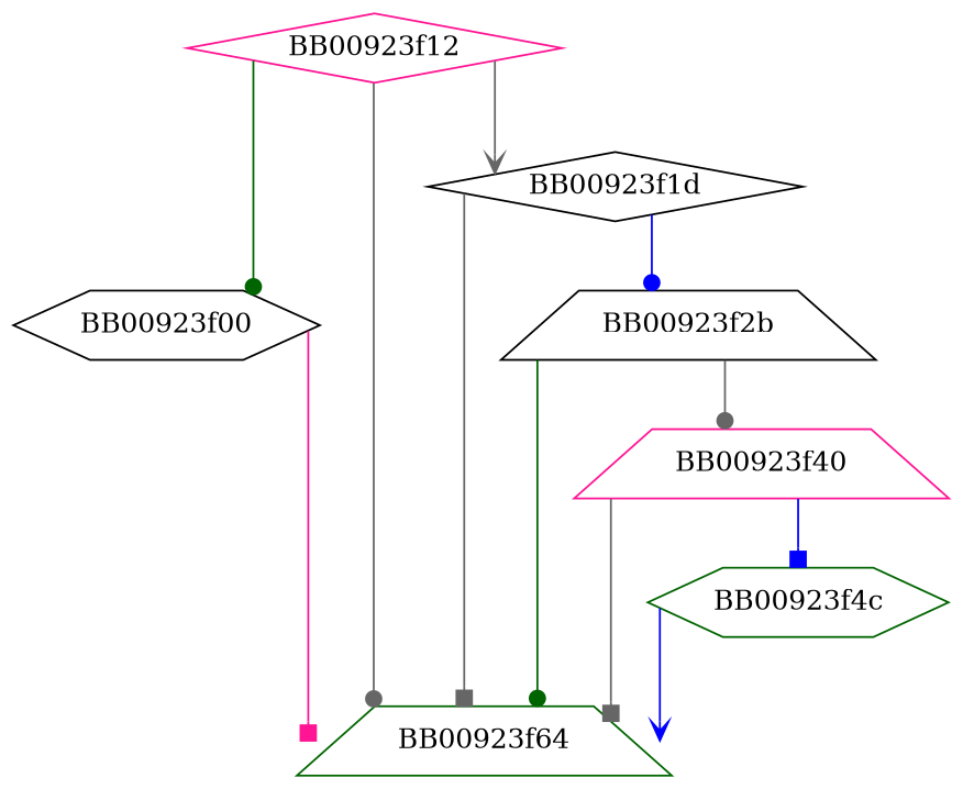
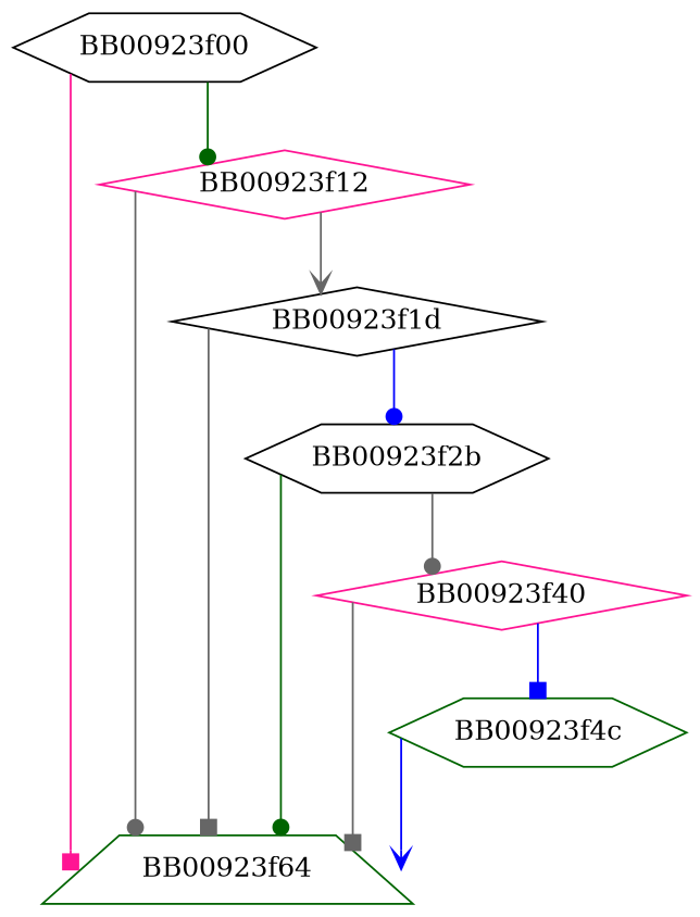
  digraph {
    splines=ortho
    node [color=black shape=trapezium]
    edge [arrowhead=dot color=gray40]
    BB00923f00 [shape=hexagon]
    BB00923f64 [color=darkgreen]
    BB00923f12 [color=deeppink shape=diamond]
    BB00923f1d [shape=diamond]
-   BB00923f2b
-   BB00923f40 [color=deeppink]
+   BB00923f2b [shape=hexagon]
+   BB00923f40 [color=deeppink shape=diamond]
    BB00923f4c [color=darkgreen shape=hexagon]
    BB00923f00 -> BB00923f64 [arrowhead=box color=deeppink]
-   BB00923f12 -> BB00923f00 [color=darkgreen]
+   BB00923f00 -> BB00923f12 [color=darkgreen]
    BB00923f12 -> BB00923f64
    BB00923f12 -> BB00923f1d [arrowhead=vee]
    BB00923f1d -> BB00923f64 [arrowhead=box]
    BB00923f1d -> BB00923f2b [color=blue]
    BB00923f2b -> BB00923f64 [color=darkgreen]
    BB00923f2b -> BB00923f40
    BB00923f40 -> BB00923f64 [arrowhead=box]
    BB00923f40 -> BB00923f4c [arrowhead=box color=blue]
    BB00923f4c -> BB00923f64 [arrowhead=vee color=blue]
  }
